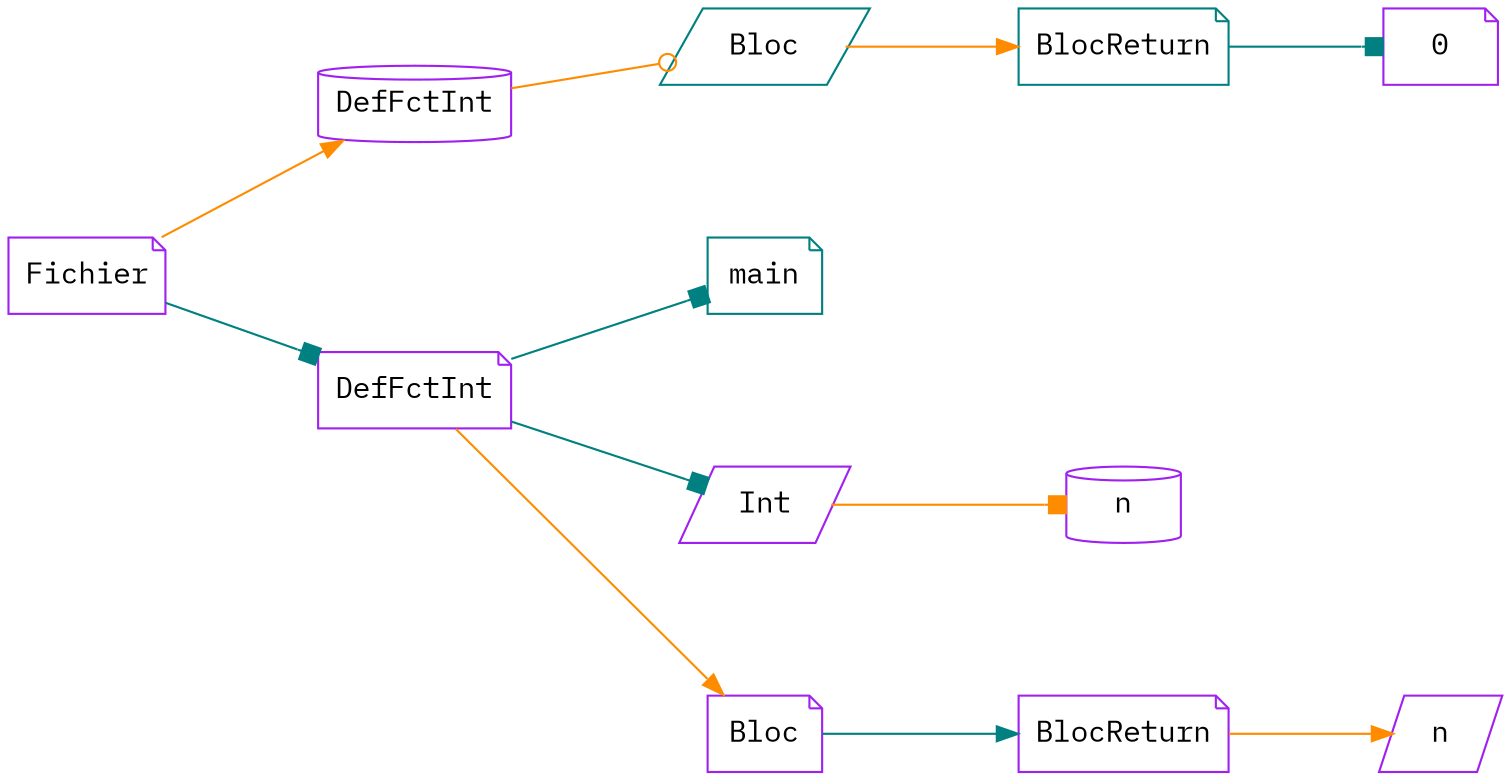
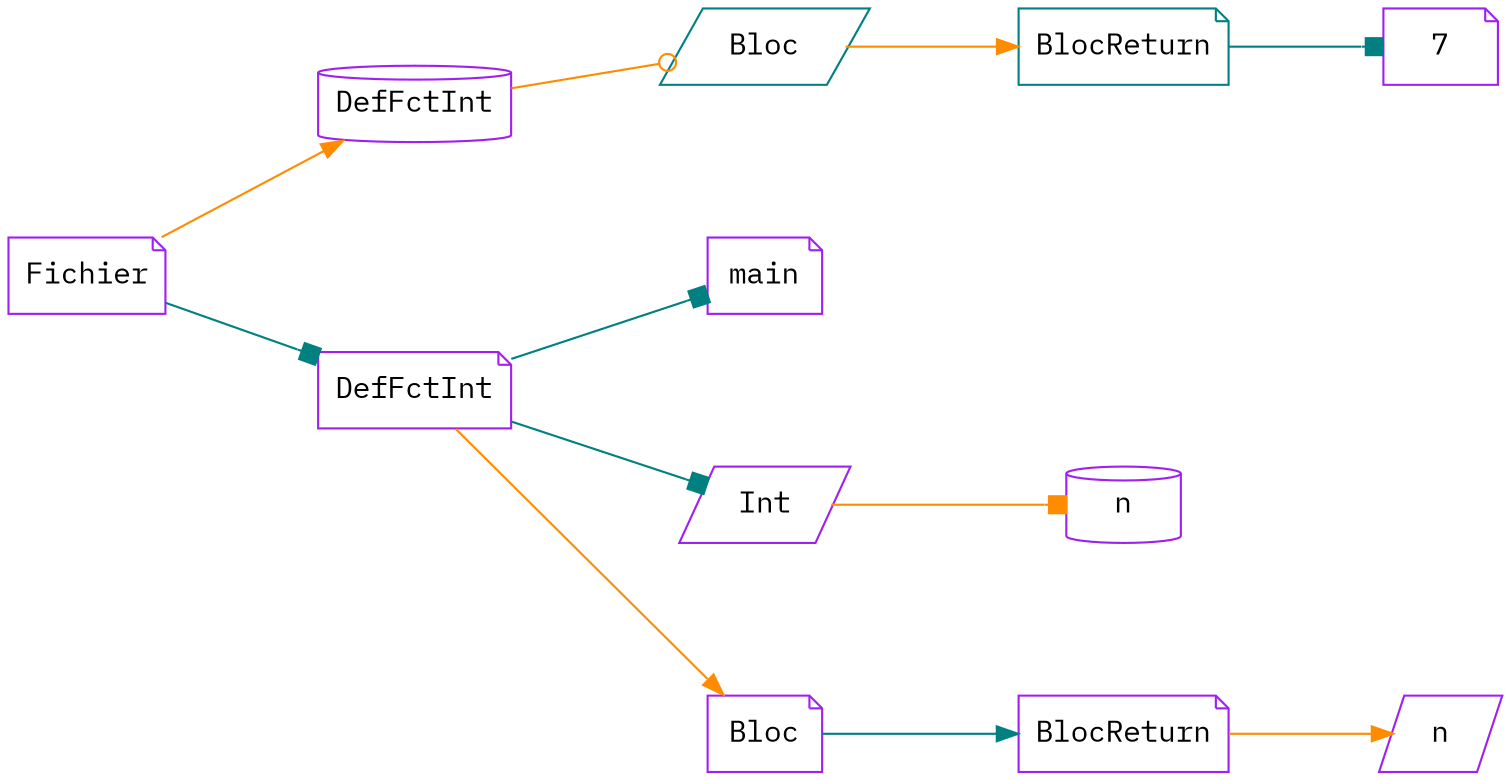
  digraph {
    fontname="IBM Plex Mono"
    nodesep=1
    rankdir=LR
    ranksep=1
    node [color=purple fontname="IBM Plex Mono" shape=note]
    edge [arrowhead=normal color=darkorange fontname="IBM Plex Mono"]
    n1 [label=Fichier]
    n2 [label=DefFctInt shape=cylinder]
    n3 [label=DefFctInt]
    n4 [color=teal label=Bloc shape=parallelogram]
-   n5 [color=teal label=main]
+   n5 [label=main]
    n6 [label=Int shape=parallelogram]
    n7 [label=Bloc]
    n8 [color=teal label=BlocReturn]
-   n9 [label=0]
+   n9 [label=7]
    n10 [label=n shape=cylinder]
    n11 [label=BlocReturn]
    n12 [label=n shape=parallelogram]
    n1 -> n2
    n1 -> n3 [arrowhead=box color=teal]
    n2 -> n4 [arrowhead=odot]
    n3 -> n5 [arrowhead=box color=teal]
    n3 -> n6 [arrowhead=box color=teal]
    n3 -> n7
    n4 -> n8
    n6 -> n10 [arrowhead=box]
    n7 -> n11 [color=teal]
    n8 -> n9 [arrowhead=box color=teal]
    n11 -> n12
  }
